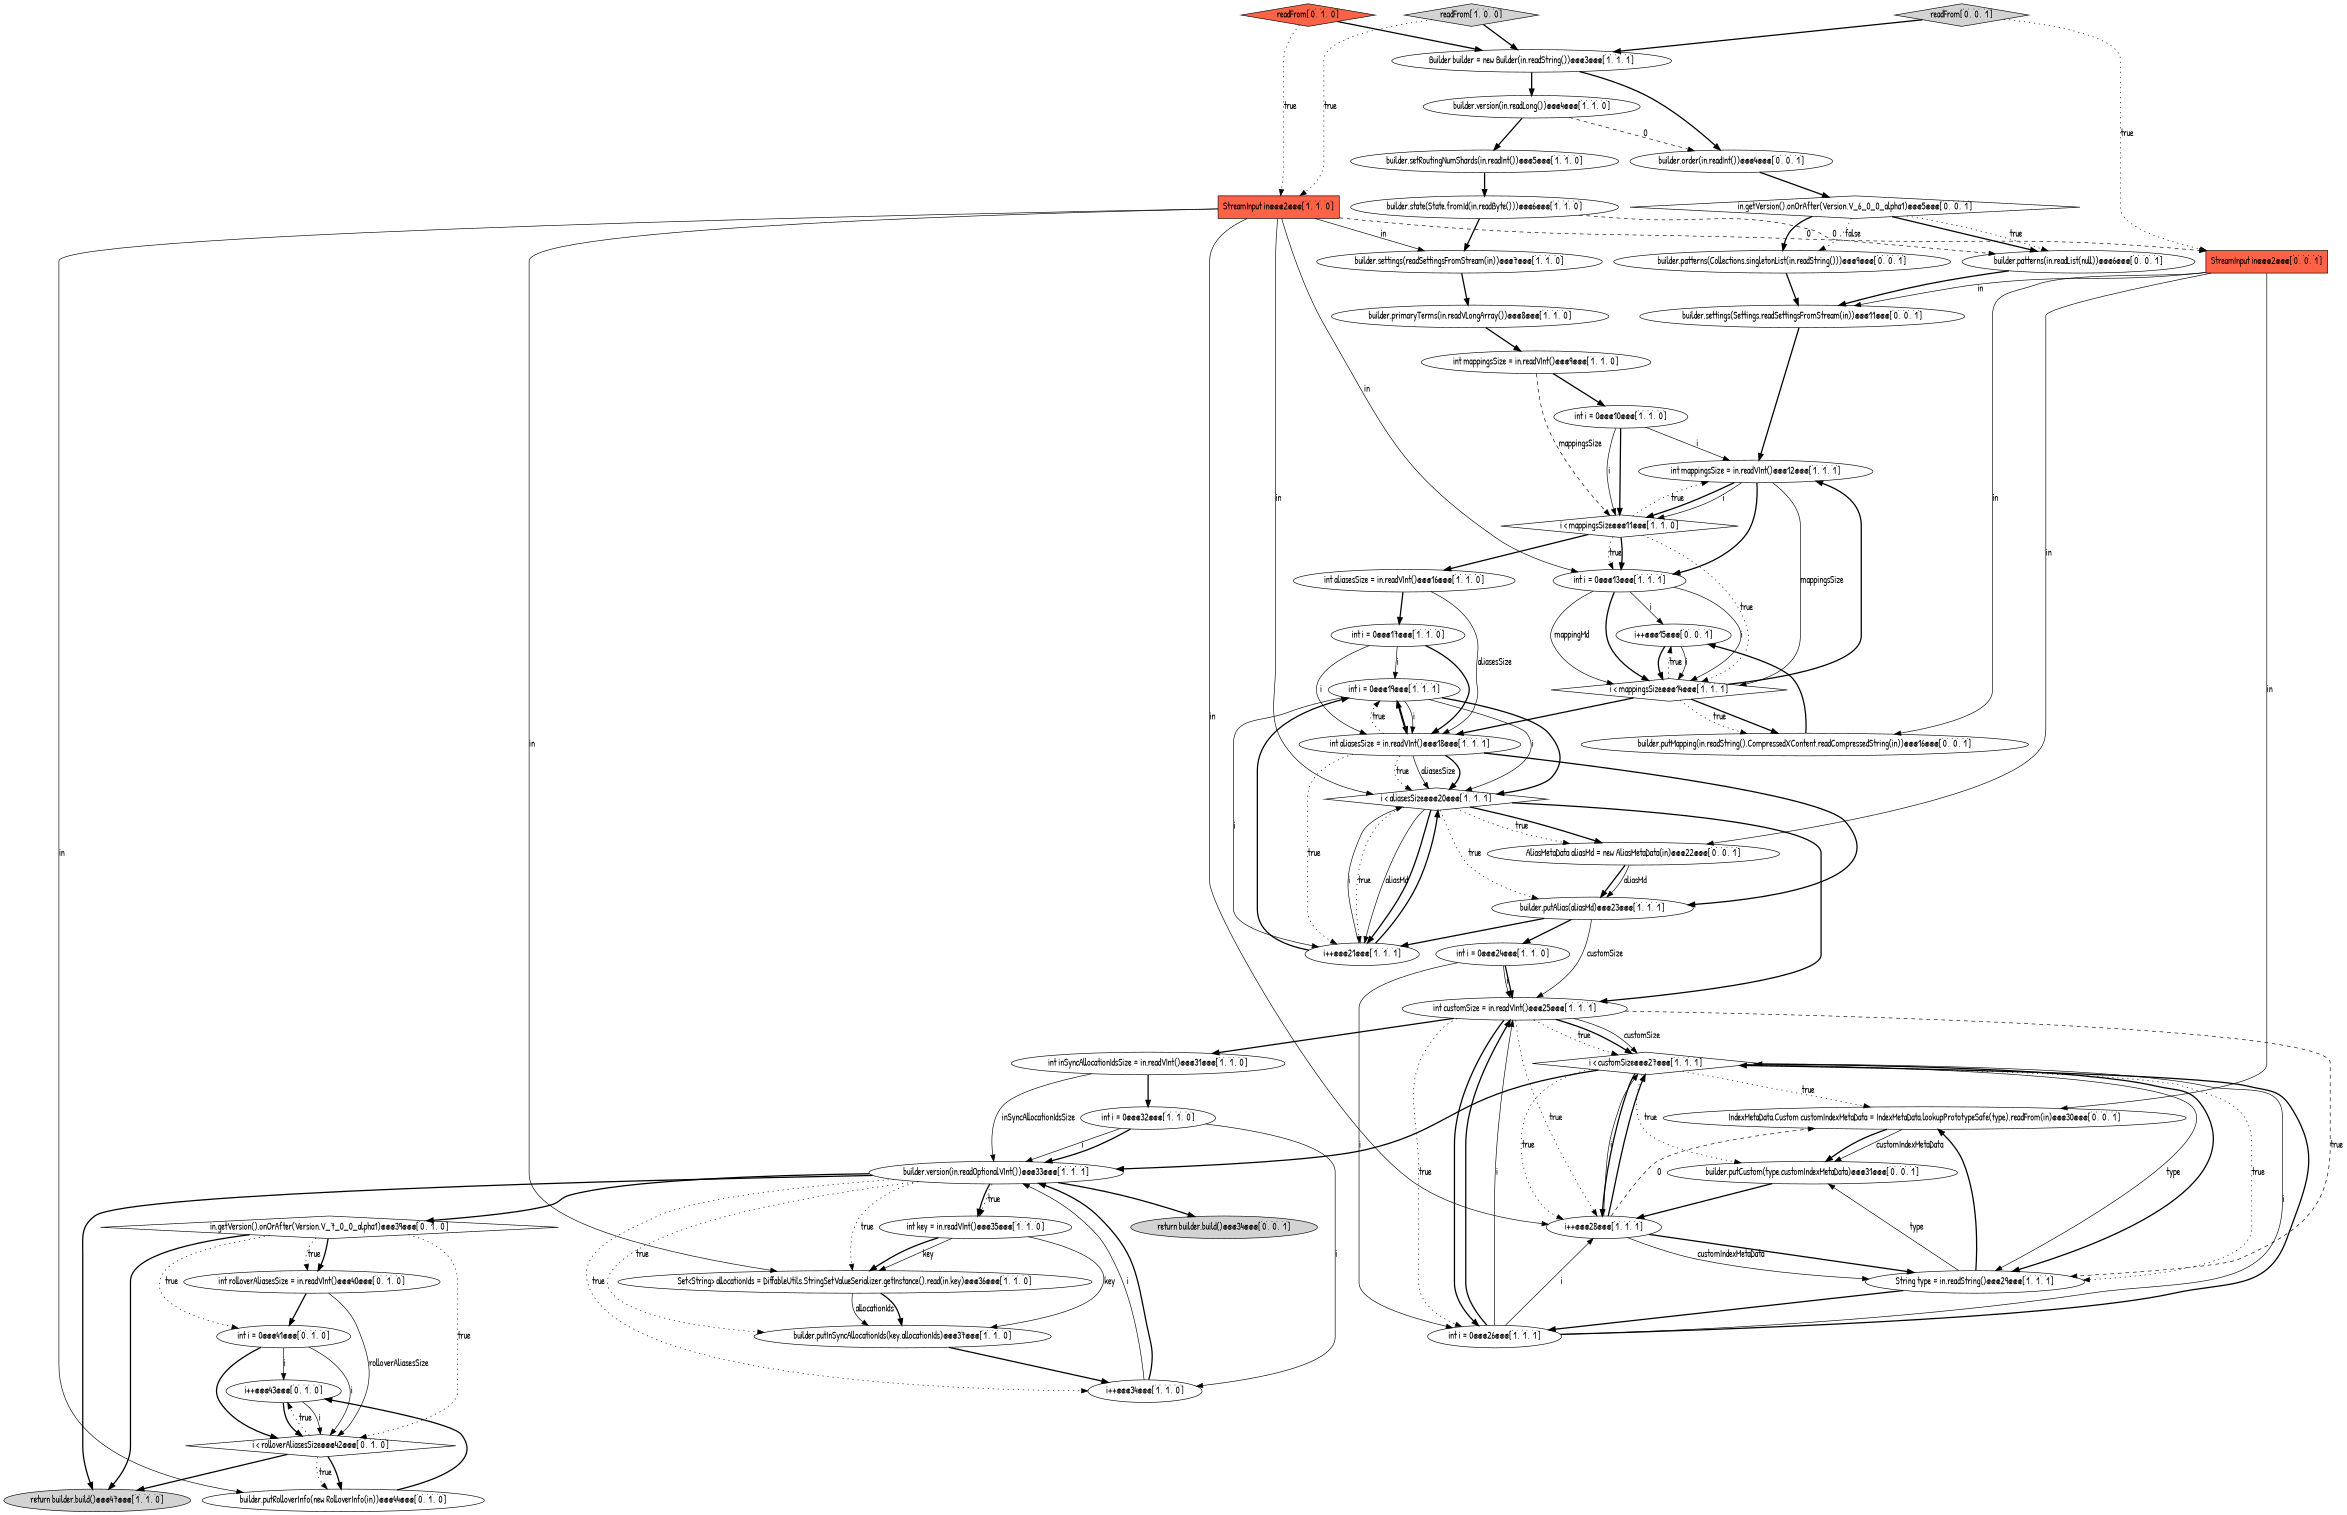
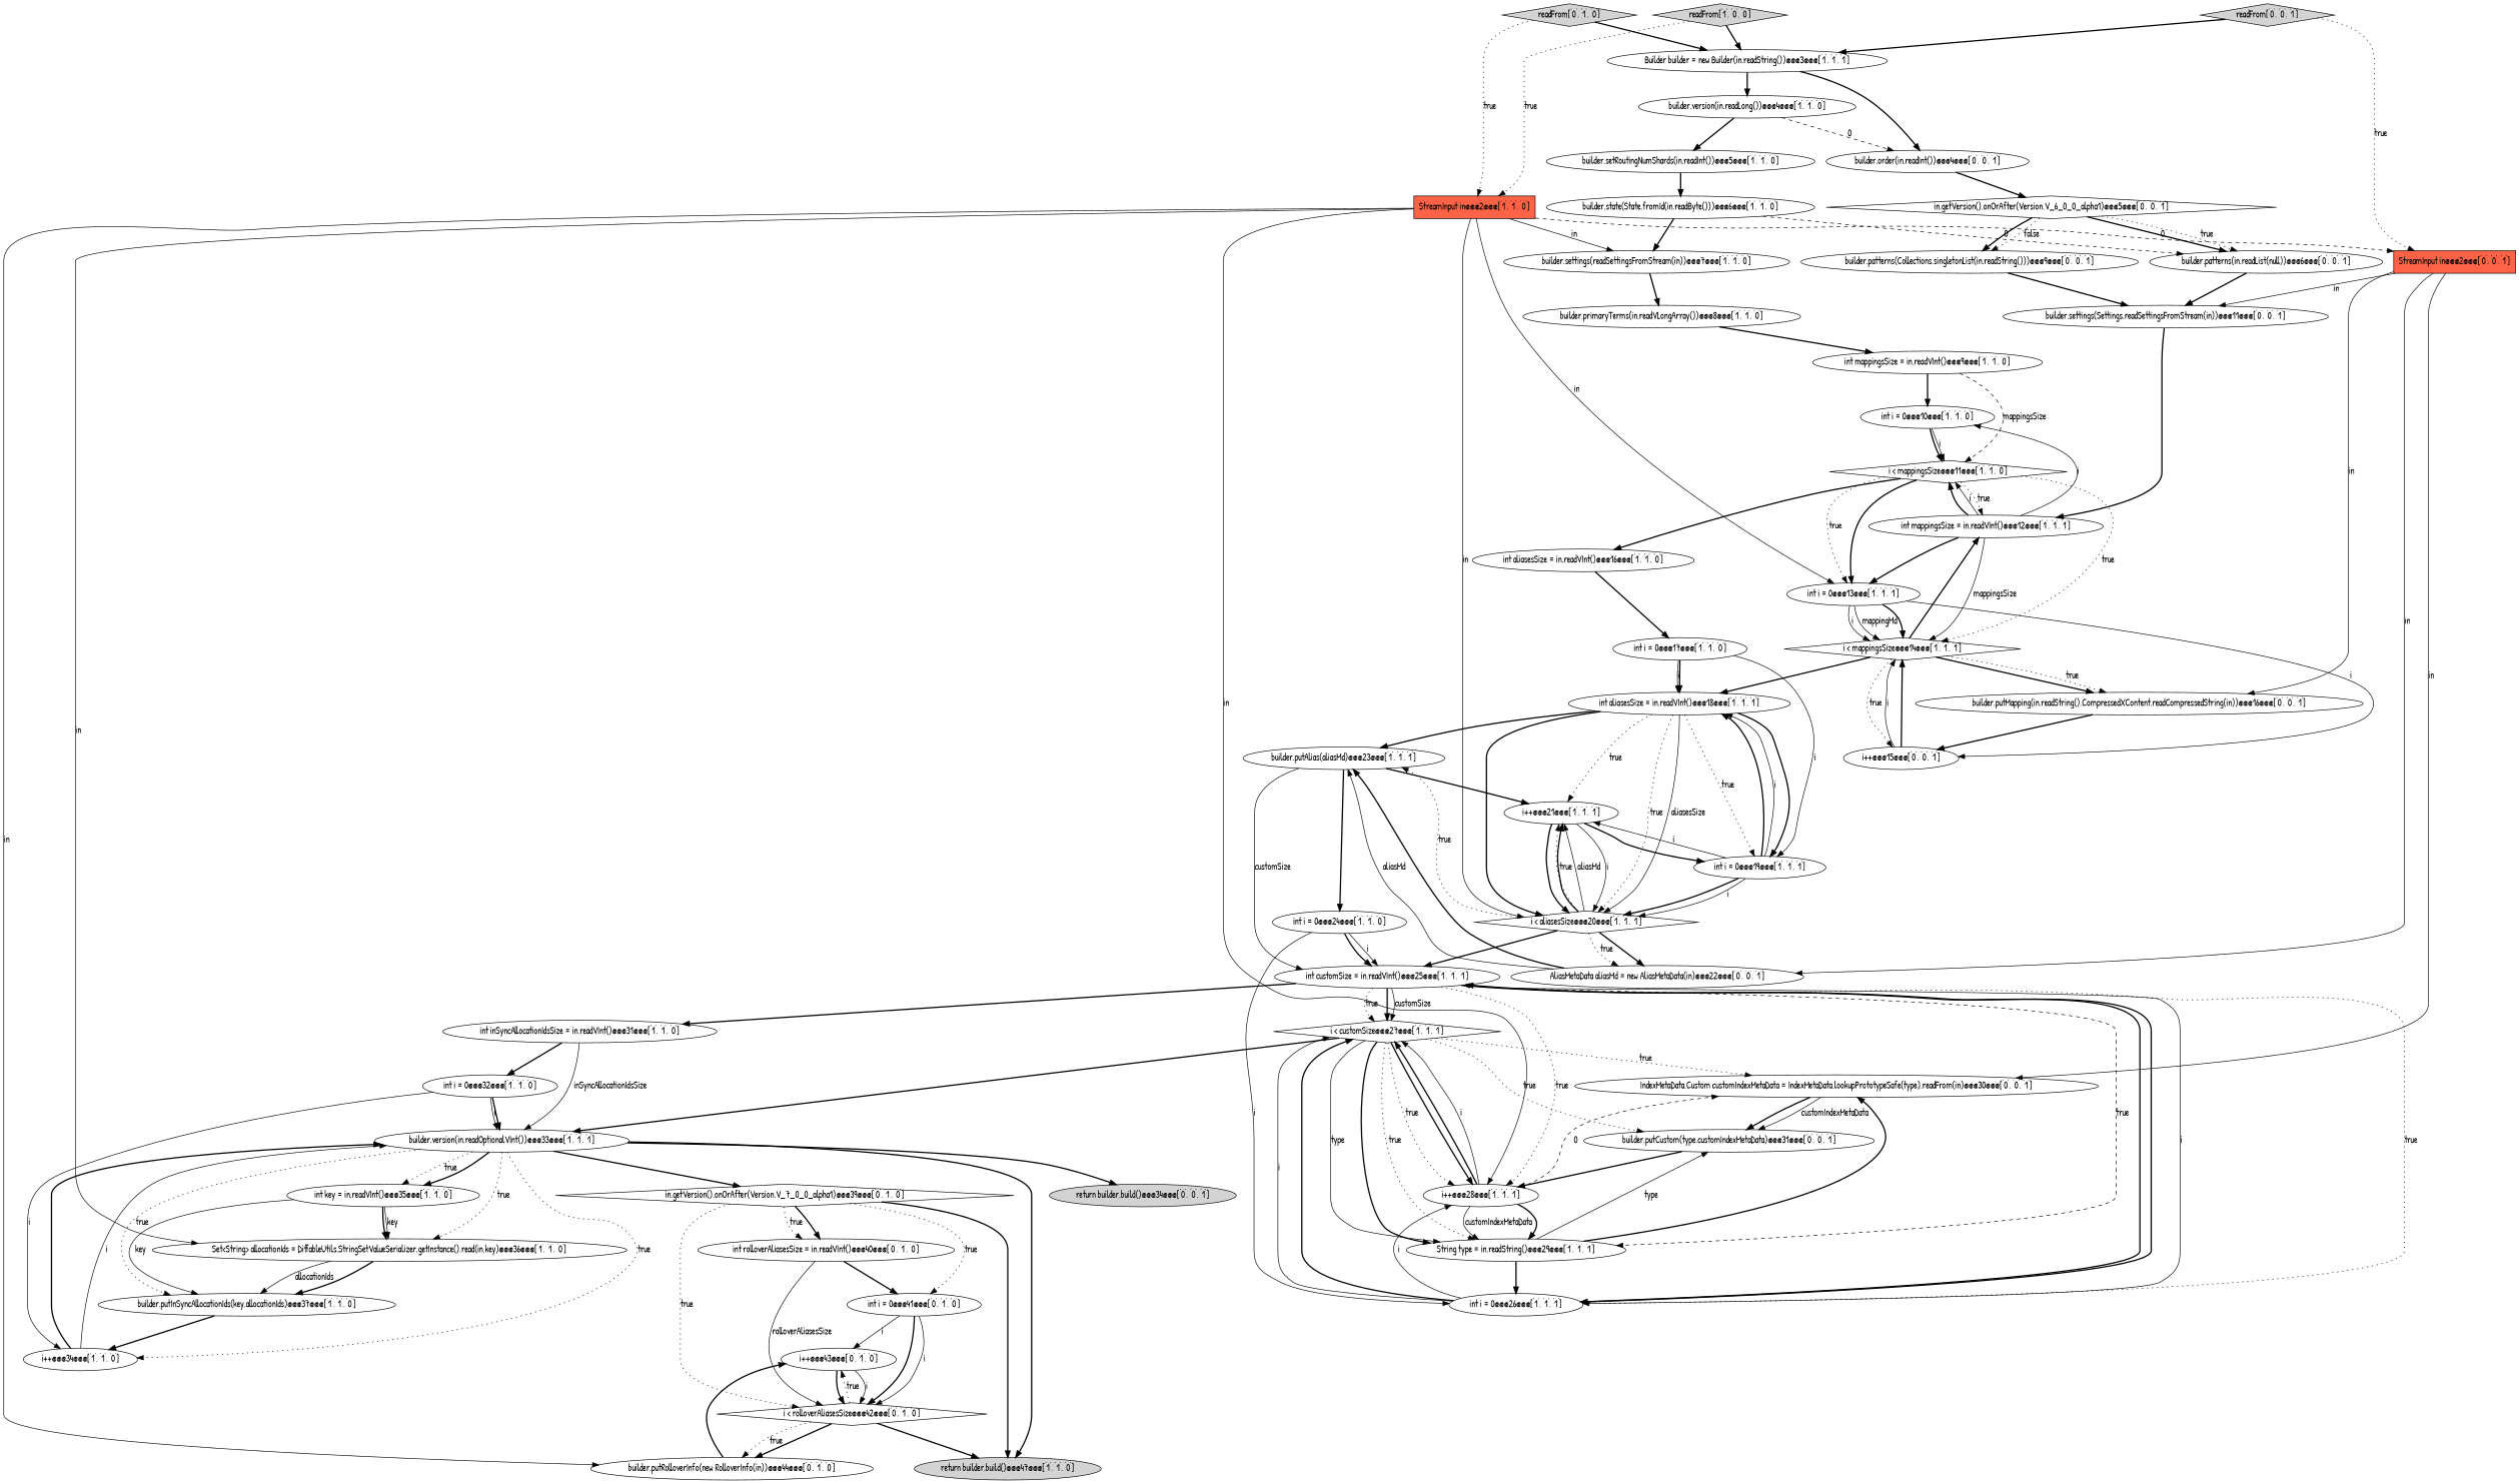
  digraph {
    fontname="Patrick Hand"
    node [fillcolor=white fontname="Patrick Hand" shape=ellipse style=filled]
    edge [fontname="Patrick Hand" style=bold]
    n1 [label="builder.version(in.readLong())@@@4@@@['1', '1', '0']"]
    n2 [label="builder.setRoutingNumShards(in.readInt())@@@5@@@['1', '1', '0']"]
    n3 [label="builder.order(in.readInt())@@@4@@@['0', '0', '1']"]
    n4 [label="builder.state(State.fromId(in.readByte()))@@@6@@@['1', '1', '0']"]
    n5 [label="in.getVersion().onOrAfter(Version.V_6_0_0_alpha1)@@@5@@@['0', '0', '1']" shape=diamond]
    n6 [label="builder.settings(readSettingsFromStream(in))@@@7@@@['1', '1', '0']"]
    n7 [label="builder.patterns(in.readList(null))@@@6@@@['0', '0', '1']"]
    n8 [fillcolor=tomato label="StreamInput in@@@2@@@['0', '0', '1']" shape=box]
    n9 [label="AliasMetaData aliasMd = new AliasMetaData(in)@@@22@@@['0', '0', '1']"]
    n10 [label="builder.settings(Settings.readSettingsFromStream(in))@@@11@@@['0', '0', '1']"]
    n11 [label="IndexMetaData.Custom customIndexMetaData = IndexMetaData.lookupPrototypeSafe(type).readFrom(in)@@@30@@@['0', '0', '1']"]
    n12 [label="builder.putMapping(in.readString(),CompressedXContent.readCompressedString(in))@@@16@@@['0', '0', '1']"]
    n13 [label="builder.putAlias(aliasMd)@@@23@@@['1', '1', '1']"]
    n14 [label="int mappingsSize = in.readVInt()@@@12@@@['1', '1', '1']"]
    n15 [label="builder.putCustom(type,customIndexMetaData)@@@31@@@['0', '0', '1']"]
    n16 [label="i++@@@15@@@['0', '0', '1']"]
    n17 [label="i < customSize@@@27@@@['1', '1', '1']" shape=diamond]
    n18 [label="builder.version(in.readOptionalVInt())@@@33@@@['1', '1', '1']"]
    n19 [label="i++@@@28@@@['1', '1', '1']"]
    n20 [label="String type = in.readString()@@@29@@@['1', '1', '1']"]
    n21 [label="i++@@@34@@@['1', '1', '0']"]
    n22 [label="int key = in.readVInt()@@@35@@@['1', '1', '0']"]
    n23 [label="builder.putInSyncAllocationIds(key,allocationIds)@@@37@@@['1', '1', '0']"]
    n24 [label="Set<String> allocationIds = DiffableUtils.StringSetValueSerializer.getInstance().read(in,key)@@@36@@@['1', '1', '0']"]
    n25 [fillcolor=lightgray label="return builder.build()@@@34@@@['0', '0', '1']"]
    n26 [fillcolor=lightgray label="return builder.build()@@@47@@@['1', '1', '0']"]
    n27 [label="in.getVersion().onOrAfter(Version.V_7_0_0_alpha1)@@@39@@@['0', '1', '0']" shape=diamond]
    n28 [label="int i = 0@@@26@@@['1', '1', '1']"]
    n29 [label="int i = 0@@@32@@@['1', '1', '0']"]
    n30 [label="builder.primaryTerms(in.readVLongArray())@@@8@@@['1', '1', '0']"]
    n31 [label="int mappingsSize = in.readVInt()@@@9@@@['1', '1', '0']"]
    n32 [label="i < aliasesSize@@@20@@@['1', '1', '1']" shape=diamond]
    n33 [label="i++@@@21@@@['1', '1', '1']"]
    n34 [label="int customSize = in.readVInt()@@@25@@@['1', '1', '1']"]
    n35 [label="int i = 0@@@24@@@['1', '1', '0']"]
    n36 [label="int i = 0@@@19@@@['1', '1', '1']"]
    n37 [label="int inSyncAllocationIdsSize = in.readVInt()@@@31@@@['1', '1', '0']"]
    n38 [label="builder.patterns(Collections.singletonList(in.readString()))@@@9@@@['0', '0', '1']"]
    n39 [label="int i = 0@@@10@@@['1', '1', '0']"]
    n40 [label="i < mappingsSize@@@11@@@['1', '1', '0']" shape=diamond]
    n41 [label="int i = 0@@@13@@@['1', '1', '1']"]
    n42 [label="i < mappingsSize@@@14@@@['1', '1', '1']" shape=diamond]
    n43 [label="int aliasesSize = in.readVInt()@@@16@@@['1', '1', '0']"]
    n44 [label="int i = 0@@@41@@@['0', '1', '0']"]
    n45 [label="i++@@@43@@@['0', '1', '0']"]
    n46 [label="i < rolloverAliasesSize@@@42@@@['0', '1', '0']" shape=diamond]
    n47 [label="builder.putRolloverInfo(new RolloverInfo(in))@@@44@@@['0', '1', '0']"]
    n48 [label="int i = 0@@@17@@@['1', '1', '0']"]
    n49 [label="int aliasesSize = in.readVInt()@@@18@@@['1', '1', '1']"]
    n50 [label="int rolloverAliasesSize = in.readVInt()@@@40@@@['0', '1', '0']"]
    n51 [label="Builder builder = new Builder(in.readString())@@@3@@@['1', '1', '1']"]
    n52 [fillcolor=lightgray label="readFrom['1', '0', '0']" shape=diamond]
    n53 [fillcolor=tomato label="StreamInput in@@@2@@@['1', '1', '0']" shape=box]
-   n54 [fillcolor=tomato label="readFrom['0', '1', '0']" shape=diamond]
+   n54 [fillcolor=lightgray label="readFrom['0', '1', '0']" shape=diamond]
    n55 [fillcolor=lightgray label="readFrom['0', '0', '1']" shape=diamond]
    n1 -> n2
    n1 -> n3 [label=0 style=dashed]
    n2 -> n4
    n3 -> n5
    n4 -> n6
    n4 -> n7 [label=0 style=dashed]
    n5 -> n7
    n5 -> n7 [label=true style=dotted]
    n5 -> n38
    n5 -> n38 [label=false style=dotted]
    n6 -> n30
    n7 -> n10
    n8 -> n9 [label=in style=solid]
    n8 -> n10 [label=in style=solid]
    n8 -> n11 [label=in style=solid]
    n8 -> n12 [label=in style=solid]
    n9 -> n13 [label=aliasMd style=solid]
    n9 -> n13
    n10 -> n14
    n11 -> n15
    n11 -> n15 [label=customIndexMetaData style=solid]
    n12 -> n16
    n13 -> n33
    n13 -> n34 [label=customSize style=solid]
    n13 -> n35
    n14 -> n40
    n14 -> n40 [label=i style=solid]
    n14 -> n41
    n14 -> n42 [label=mappingsSize style=solid]
    n15 -> n19
    n16 -> n42 [label=i style=solid]
    n16 -> n42
    n17 -> n11 [label=true style=dotted]
    n17 -> n15 [label=true style=dotted]
    n17 -> n18
    n17 -> n19 [label=true style=dotted]
    n17 -> n19
    n17 -> n20 [label=type style=solid]
    n17 -> n20
    n17 -> n20 [label=true style=dotted]
    n18 -> n21 [label=true style=dotted]
    n18 -> n22 [label=true style=dotted]
    n18 -> n22
    n18 -> n23 [label=true style=dotted]
    n18 -> n24 [label=true style=dotted]
    n18 -> n25
    n18 -> n26
    n18 -> n27
    n19 -> n11 [label=0 style=dashed]
    n19 -> n17 [label=i style=solid]
    n19 -> n17
    n19 -> n20
    n19 -> n20 [label=customIndexMetaData style=solid]
    n20 -> n11
    n20 -> n15 [label=type style=solid]
    n20 -> n28
    n21 -> n18 [label=i style=solid]
    n21 -> n18
    n22 -> n23 [label=key style=solid]
    n22 -> n24 [label=key style=solid]
    n22 -> n24
    n23 -> n21
    n24 -> n23 [label=allocationIds style=solid]
    n24 -> n23
    n27 -> n26
    n27 -> n44 [label=true style=dotted]
    n27 -> n46 [label=true style=dotted]
    n27 -> n50
    n27 -> n50 [label=true style=dotted]
    n28 -> n17 [label=i style=solid]
    n28 -> n17
    n28 -> n19 [label=i style=solid]
    n28 -> n34 [label=i style=solid]
    n28 -> n34
    n29 -> n18 [label=i style=solid]
    n29 -> n18
    n29 -> n21 [label=i style=solid]
    n30 -> n31
    n31 -> n39
    n31 -> n40 [label=mappingsSize style=dashed]
    n32 -> n9
    n32 -> n9 [label=true style=dotted]
    n32 -> n13 [label=true style=dotted]
    n32 -> n33 [label=true style=dotted]
    n32 -> n33 [label=aliasMd style=solid]
    n32 -> n33
    n32 -> n34
    n33 -> n32
    n33 -> n32 [label=i style=solid]
    n33 -> n36
    n34 -> n17 [label=true style=dotted]
    n34 -> n17
    n34 -> n17 [label=customSize style=solid]
    n34 -> n19 [label=true style=dotted]
    n34 -> n20 [label=true style=dashed]
    n34 -> n28 [label=true style=dotted]
    n34 -> n28
    n34 -> n37
    n35 -> n28 [label=i style=solid]
    n35 -> n34 [label=i style=solid]
    n35 -> n34
    n36 -> n32
    n36 -> n32 [label=i style=solid]
    n36 -> n33 [label=i style=solid]
    n36 -> n49
    n36 -> n49 [label=i style=solid]
    n37 -> n18 [label=inSyncAllocationIdsSize style=solid]
    n37 -> n29
    n38 -> n10
-   n39 -> n14 [label=i style=solid]
+   n14 -> n39 [label=i style=solid]
    n39 -> n40 [label=i style=solid]
    n39 -> n40
    n40 -> n14 [label=true style=dotted]
    n40 -> n41 [label=true style=dotted]
    n40 -> n41
    n40 -> n42 [label=true style=dotted]
    n40 -> n43
    n41 -> n16 [label=i style=solid]
    n41 -> n42 [label=mappingMd style=solid]
    n41 -> n42
    n41 -> n42 [label=i style=solid]
    n42 -> n12
    n42 -> n12 [label=true style=dotted]
    n42 -> n14
    n42 -> n16 [label=true style=dotted]
    n42 -> n49
    n43 -> n48
-   n43 -> n49 [label=aliasesSize style=solid]
    n44 -> n45 [label=i style=solid]
    n44 -> n46
    n44 -> n46 [label=i style=solid]
    n45 -> n46 [label=i style=solid]
    n45 -> n46
    n46 -> n26
    n46 -> n45 [label=true style=dotted]
    n46 -> n47
    n46 -> n47 [label=true style=dotted]
    n47 -> n45
    n48 -> n36 [label=i style=solid]
    n48 -> n49 [label=i style=solid]
    n48 -> n49
    n49 -> n13
    n49 -> n32
    n49 -> n32 [label=true style=dotted]
    n49 -> n32 [label=aliasesSize style=solid]
    n49 -> n33 [label=true style=dotted]
    n49 -> n36 [label=true style=dotted]
    n49 -> n36
    n50 -> n44
    n50 -> n46 [label=rolloverAliasesSize style=solid]
    n51 -> n1
    n51 -> n3
    n52 -> n51
    n52 -> n53 [label=true style=dotted]
    n53 -> n6 [label=in style=solid]
    n53 -> n8 [label=0 style=dashed]
    n53 -> n19 [label=in style=solid]
    n53 -> n24 [label=in style=solid]
    n53 -> n32 [label=in style=solid]
    n53 -> n41 [label=in style=solid]
    n53 -> n47 [label=in style=solid]
    n54 -> n51
    n54 -> n53 [label=true style=dotted]
    n55 -> n8 [label=true style=dotted]
    n55 -> n51
  }
